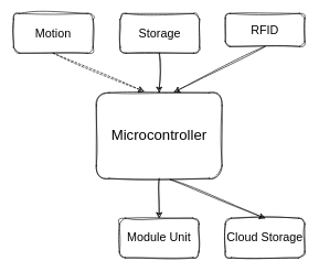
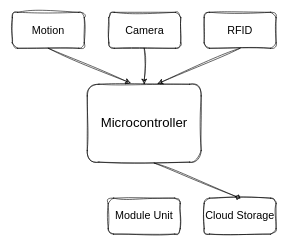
  <mxCell id="0" />
  <mxCell id="1" parent="0" />
  <mxCell id="2" value="Motion" style="rounded=1;whiteSpace=wrap;html=1;fontSize=18;labelBackgroundColor=none;sketch=1;curveFitting=1;jiggle=2;" vertex="1" parent="1"><mxGeometry x="20" y="20" width="120" height="60" as="geometry" /></mxCell>
- <mxCell id="3" value="Storage" style="rounded=1;whiteSpace=wrap;html=1;fontSize=18;labelBackgroundColor=none;sketch=1;curveFitting=1;jiggle=2;" vertex="1" parent="1"><mxGeometry x="181" y="20" width="120" height="60" as="geometry" /></mxCell>
- <mxCell id="4" value="RFID" style="rounded=1;whiteSpace=wrap;html=1;fontSize=18;labelBackgroundColor=none;sketch=1;curveFitting=1;jiggle=2;" vertex="1" parent="1"><mxGeometry x="340" y="20" width="120" height="50" as="geometry" /></mxCell>
+ <mxCell id="3" value="Camera" style="rounded=1;whiteSpace=wrap;html=1;fontSize=18;labelBackgroundColor=none;sketch=1;curveFitting=1;jiggle=2;" vertex="1" parent="1"><mxGeometry x="181" y="20" width="120" height="60" as="geometry" /></mxCell>
+ <mxCell id="4" value="RFID" style="rounded=1;whiteSpace=wrap;html=1;fontSize=18;labelBackgroundColor=none;sketch=1;curveFitting=1;jiggle=2;" vertex="1" parent="1"><mxGeometry x="340" y="20" width="120" height="60" as="geometry" /></mxCell>
  <mxCell id="5" value="&lt;font style=&quot;font-size: 22px;&quot;&gt;Microcontroller&lt;/font&gt;" style="rounded=1;whiteSpace=wrap;html=1;labelBackgroundColor=none;sketch=1;curveFitting=1;jiggle=2;" vertex="1" parent="1"><mxGeometry x="145" y="140" width="190" height="130" as="geometry" /></mxCell>
  <mxCell id="6" value="Module Unit" style="rounded=1;whiteSpace=wrap;html=1;fontSize=18;labelBackgroundColor=none;sketch=1;curveFitting=1;jiggle=2;" vertex="1" parent="1"><mxGeometry x="180" y="330" width="120" height="60" as="geometry" /></mxCell>
  <mxCell id="7" value="Cloud Storage" style="rounded=1;whiteSpace=wrap;html=1;fontSize=18;labelBackgroundColor=none;sketch=1;curveFitting=1;jiggle=2;" vertex="1" parent="1"><mxGeometry x="340" y="330" width="120" height="60" as="geometry" /></mxCell>
  <mxCell id="8" style="edgeStyle=orthogonalEdgeStyle;rounded=0;orthogonalLoop=1;jettySize=auto;html=1;exitX=0.5;exitY=1;exitDx=0;exitDy=0;labelBackgroundColor=none;fontColor=default;sketch=1;curveFitting=1;jiggle=2;" edge="1" parent="1" source="7" target="7"><mxGeometry relative="1" as="geometry" /></mxCell>
  <mxCell id="9" value="" style="endArrow=classic;html=1;rounded=0;entryX=0.5;entryY=0;entryDx=0;entryDy=0;labelBackgroundColor=none;fontColor=default;sketch=1;curveFitting=1;jiggle=2;" edge="1" parent="1" target="5"><mxGeometry width="50" height="50" relative="1" as="geometry"><mxPoint x="240" y="80" as="sourcePoint" /><mxPoint x="20" y="230" as="targetPoint" /></mxGeometry></mxCell>
  <mxCell id="10" value="" style="endArrow=classic;html=1;rounded=0;exitX=0.5;exitY=1;exitDx=0;exitDy=0;entryX=0.618;entryY=-0.007;entryDx=0;entryDy=0;entryPerimeter=0;labelBackgroundColor=none;fontColor=default;sketch=1;curveFitting=1;jiggle=2;" edge="1" parent="1" source="4" target="5"><mxGeometry width="50" height="50" relative="1" as="geometry"><mxPoint x="251" y="90" as="sourcePoint" /><mxPoint x="250" y="150" as="targetPoint" /></mxGeometry></mxCell>
- <mxCell id="11" value="" style="endArrow=classic;html=1;rounded=0;exitX=0.5;exitY=1;exitDx=0;exitDy=0;entryX=0.38;entryY=-0.015;entryDx=0;entryDy=0;entryPerimeter=0;labelBackgroundColor=none;fontColor=default;sketch=1;curveFitting=1;jiggle=2;dashed=1;" edge="1" parent="1" source="2" target="5"><mxGeometry width="50" height="50" relative="1" as="geometry"><mxPoint x="410" y="90" as="sourcePoint" /><mxPoint x="272" y="149" as="targetPoint" /></mxGeometry></mxCell>
- <mxCell id="12" value="" style="endArrow=classic;html=1;rounded=0;exitX=0.5;exitY=1;exitDx=0;exitDy=0;labelBackgroundColor=none;fontColor=default;sketch=1;curveFitting=1;jiggle=2;" edge="1" parent="1" source="5" target="6"><mxGeometry width="50" height="50" relative="1" as="geometry"><mxPoint x="250" y="90" as="sourcePoint" /><mxPoint x="250" y="150" as="targetPoint" /></mxGeometry></mxCell>
- <mxCell id="13" value="" style="endArrow=classic;html=1;rounded=0;exitX=0.588;exitY=1.012;exitDx=0;exitDy=0;exitPerimeter=0;entryX=0.5;entryY=0;entryDx=0;entryDy=0;labelBackgroundColor=none;fontColor=default;sketch=1;curveFitting=1;jiggle=2;" edge="1" parent="1" source="5" target="7"><mxGeometry width="50" height="50" relative="1" as="geometry"><mxPoint x="250" y="280" as="sourcePoint" /><mxPoint x="250" y="340" as="targetPoint" /></mxGeometry></mxCell>
+ <mxCell id="11" value="" style="endArrow=classic;html=1;rounded=0;exitX=0.5;exitY=1;exitDx=0;exitDy=0;entryX=0.38;entryY=-0.015;entryDx=0;entryDy=0;entryPerimeter=0;labelBackgroundColor=none;fontColor=default;sketch=1;curveFitting=1;jiggle=2;" edge="1" parent="1" source="2" target="5"><mxGeometry width="50" height="50" relative="1" as="geometry"><mxPoint x="410" y="90" as="sourcePoint" /><mxPoint x="272" y="149" as="targetPoint" /></mxGeometry></mxCell>
+ <mxCell id="13" value="" style="endArrow=diamond;html=1;rounded=0;exitX=0.588;exitY=1.012;exitDx=0;exitDy=0;exitPerimeter=0;entryX=0.5;entryY=0;entryDx=0;entryDy=0;labelBackgroundColor=none;fontColor=default;sketch=1;curveFitting=1;jiggle=2;" edge="1" parent="1" source="5" target="7"><mxGeometry width="50" height="50" relative="1" as="geometry"><mxPoint x="250" y="280" as="sourcePoint" /><mxPoint x="250" y="340" as="targetPoint" /></mxGeometry></mxCell>
